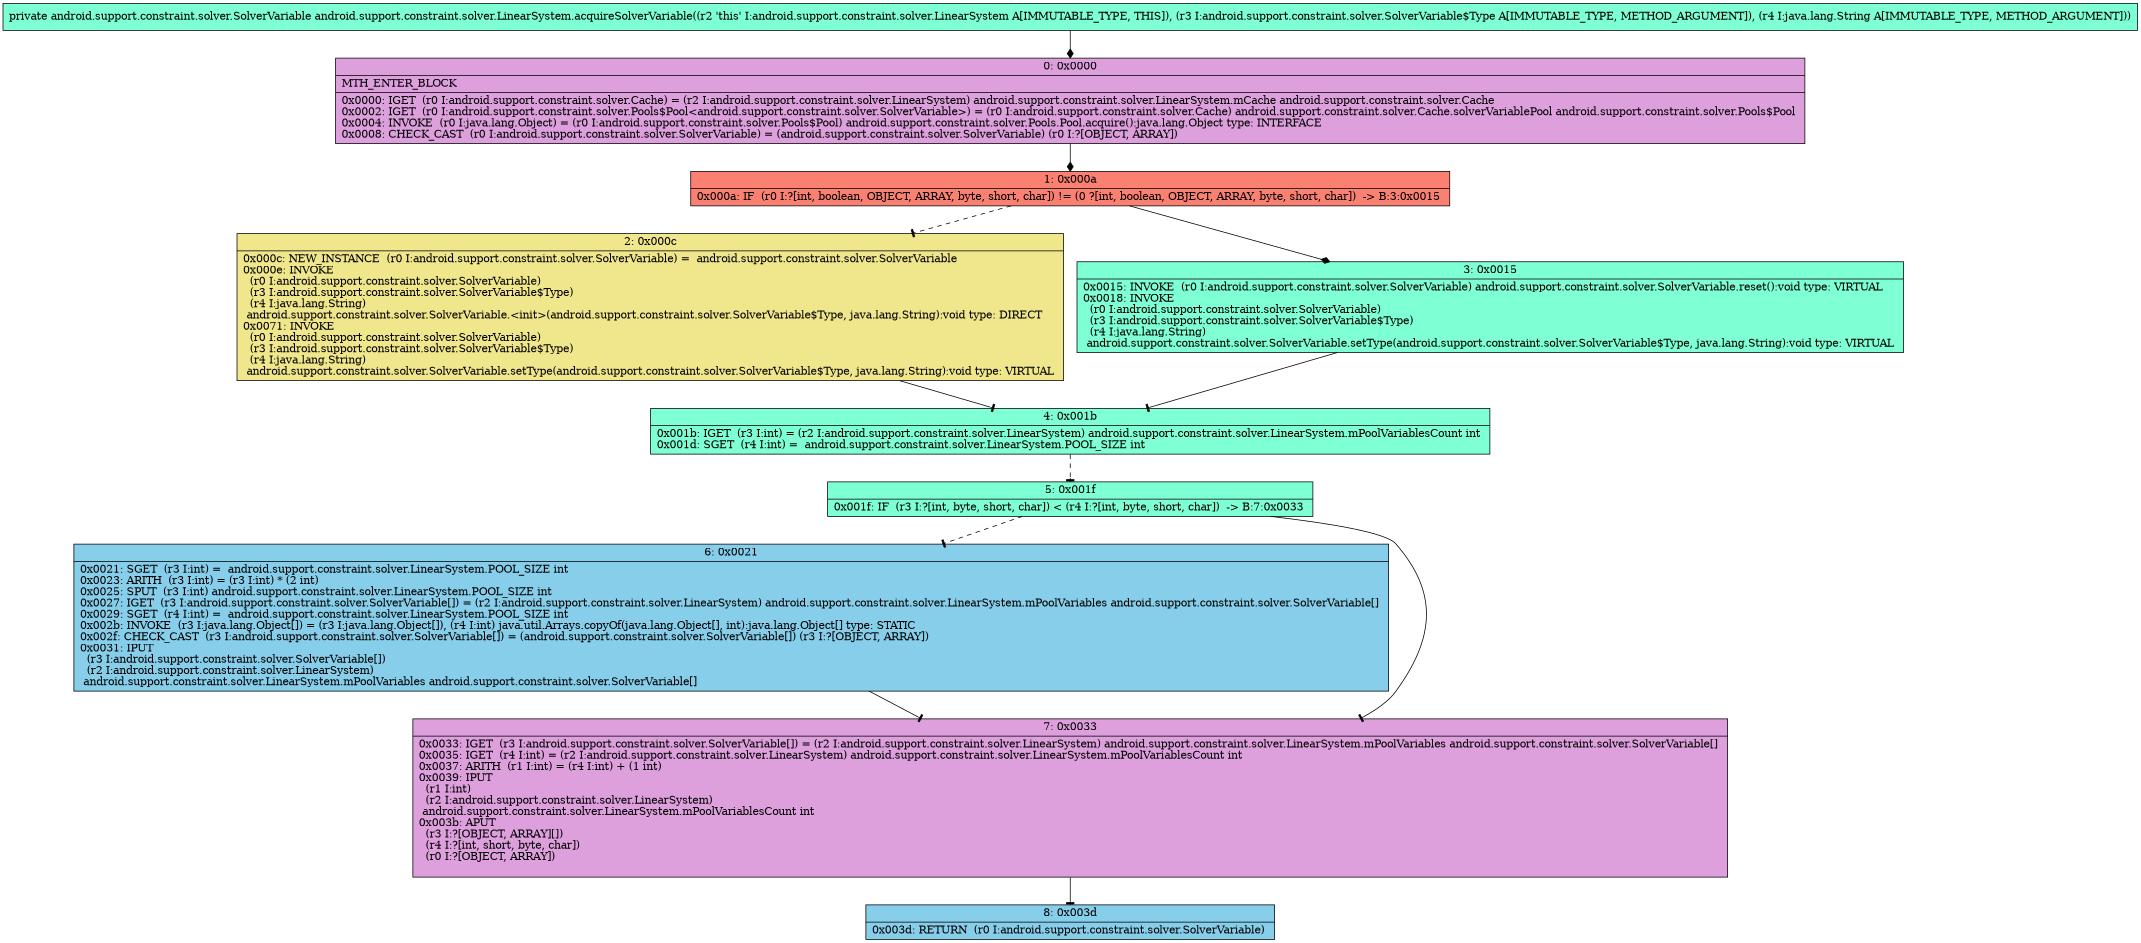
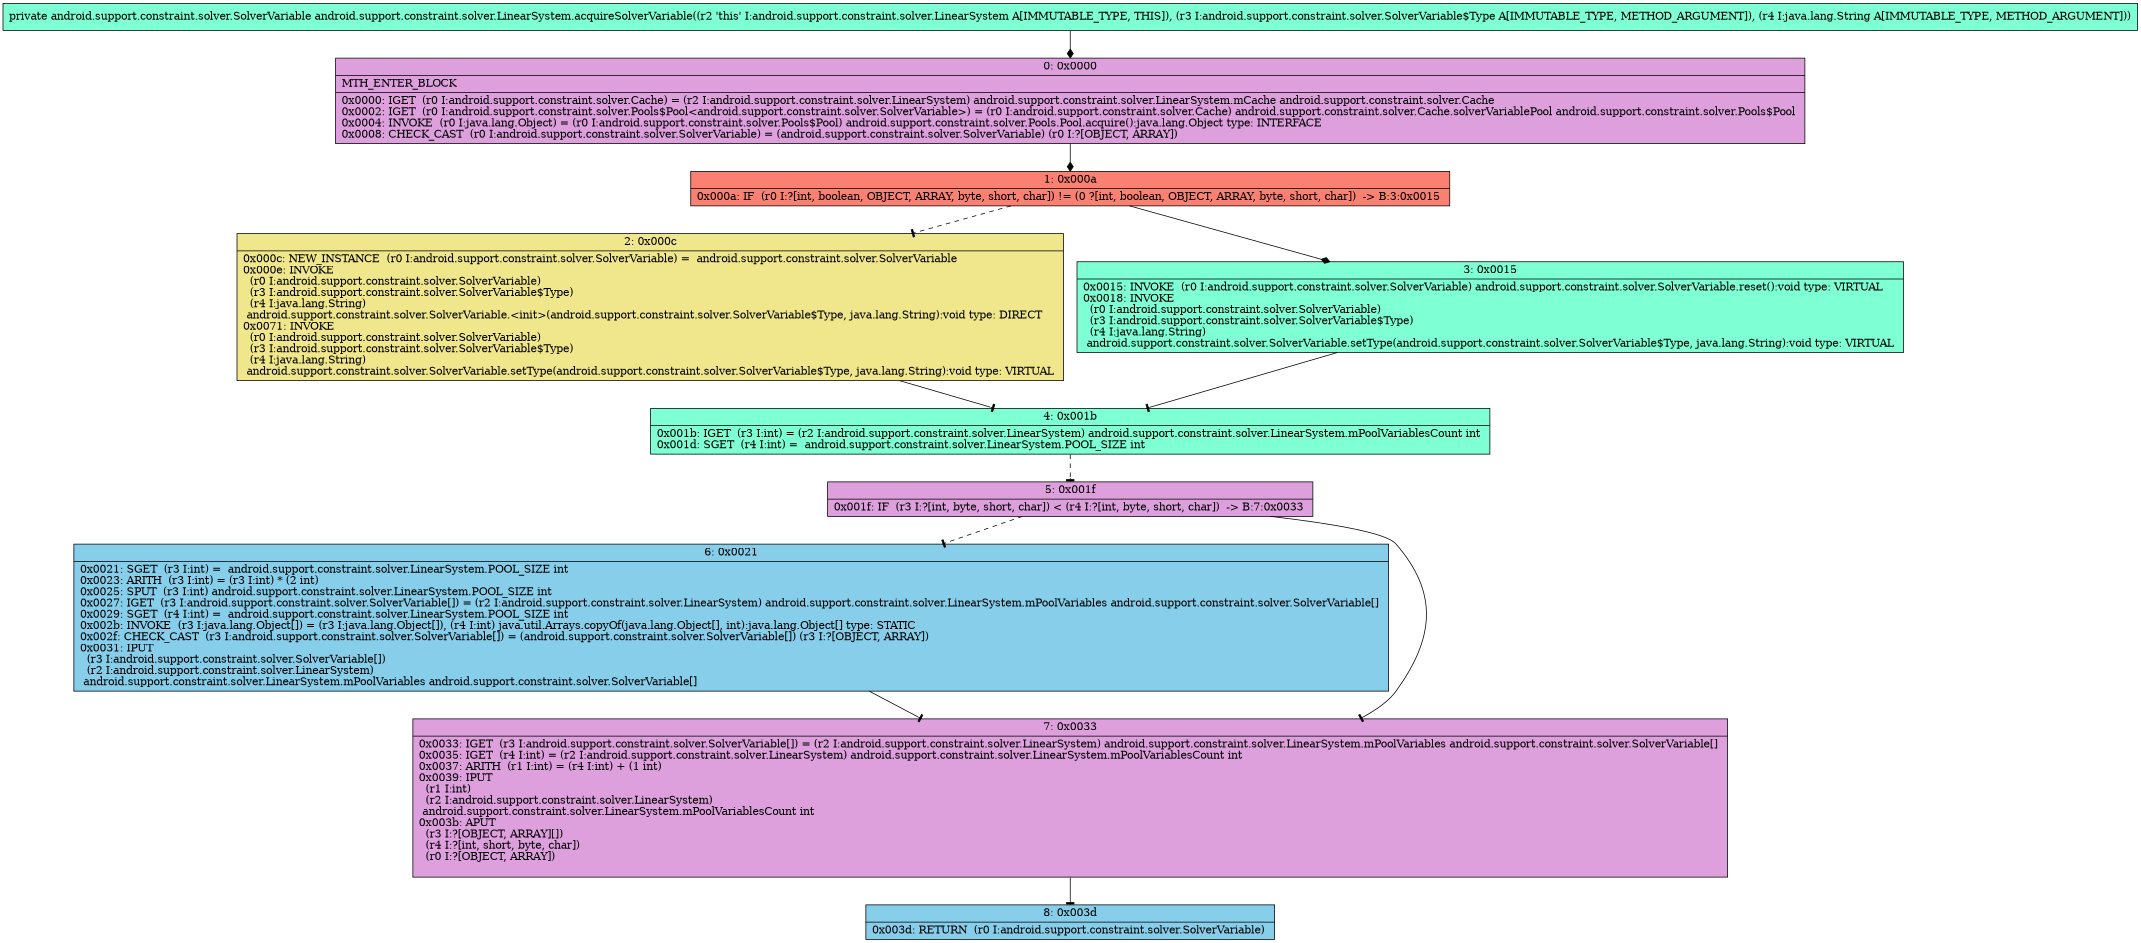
  digraph {
    node [fillcolor=plum shape=record style=filled]
    edge [arrowhead=tee]
    n1 [label="{0\:\ 0x0000|MTH_ENTER_BLOCK\l|0x0000: IGET  (r0 I:android.support.constraint.solver.Cache) = (r2 I:android.support.constraint.solver.LinearSystem) android.support.constraint.solver.LinearSystem.mCache android.support.constraint.solver.Cache \l0x0002: IGET  (r0 I:android.support.constraint.solver.Pools$Pool\<android.support.constraint.solver.SolverVariable\>) = (r0 I:android.support.constraint.solver.Cache) android.support.constraint.solver.Cache.solverVariablePool android.support.constraint.solver.Pools$Pool \l0x0004: INVOKE  (r0 I:java.lang.Object) = (r0 I:android.support.constraint.solver.Pools$Pool) android.support.constraint.solver.Pools.Pool.acquire():java.lang.Object type: INTERFACE \l0x0008: CHECK_CAST  (r0 I:android.support.constraint.solver.SolverVariable) = (android.support.constraint.solver.SolverVariable) (r0 I:?[OBJECT, ARRAY]) \l}"]
    n2 [fillcolor=salmon label="{1\:\ 0x000a|0x000a: IF  (r0 I:?[int, boolean, OBJECT, ARRAY, byte, short, char]) != (0 ?[int, boolean, OBJECT, ARRAY, byte, short, char])  \-\> B:3:0x0015 \l}"]
    n3 [fillcolor=khaki label="{2\:\ 0x000c|0x000c: NEW_INSTANCE  (r0 I:android.support.constraint.solver.SolverVariable) =  android.support.constraint.solver.SolverVariable \l0x000e: INVOKE  \l  (r0 I:android.support.constraint.solver.SolverVariable)\l  (r3 I:android.support.constraint.solver.SolverVariable$Type)\l  (r4 I:java.lang.String)\l android.support.constraint.solver.SolverVariable.\<init\>(android.support.constraint.solver.SolverVariable$Type, java.lang.String):void type: DIRECT \l0x0071: INVOKE  \l  (r0 I:android.support.constraint.solver.SolverVariable)\l  (r3 I:android.support.constraint.solver.SolverVariable$Type)\l  (r4 I:java.lang.String)\l android.support.constraint.solver.SolverVariable.setType(android.support.constraint.solver.SolverVariable$Type, java.lang.String):void type: VIRTUAL \l}"]
    n4 [fillcolor=aquamarine label="{3\:\ 0x0015|0x0015: INVOKE  (r0 I:android.support.constraint.solver.SolverVariable) android.support.constraint.solver.SolverVariable.reset():void type: VIRTUAL \l0x0018: INVOKE  \l  (r0 I:android.support.constraint.solver.SolverVariable)\l  (r3 I:android.support.constraint.solver.SolverVariable$Type)\l  (r4 I:java.lang.String)\l android.support.constraint.solver.SolverVariable.setType(android.support.constraint.solver.SolverVariable$Type, java.lang.String):void type: VIRTUAL \l}"]
    n5 [fillcolor=aquamarine label="{4\:\ 0x001b|0x001b: IGET  (r3 I:int) = (r2 I:android.support.constraint.solver.LinearSystem) android.support.constraint.solver.LinearSystem.mPoolVariablesCount int \l0x001d: SGET  (r4 I:int) =  android.support.constraint.solver.LinearSystem.POOL_SIZE int \l}"]
-   n6 [fillcolor=aquamarine label="{5\:\ 0x001f|0x001f: IF  (r3 I:?[int, byte, short, char]) \< (r4 I:?[int, byte, short, char])  \-\> B:7:0x0033 \l}"]
+   n6 [label="{5\:\ 0x001f|0x001f: IF  (r3 I:?[int, byte, short, char]) \< (r4 I:?[int, byte, short, char])  \-\> B:7:0x0033 \l}"]
    n7 [fillcolor=skyblue label="{6\:\ 0x0021|0x0021: SGET  (r3 I:int) =  android.support.constraint.solver.LinearSystem.POOL_SIZE int \l0x0023: ARITH  (r3 I:int) = (r3 I:int) * (2 int) \l0x0025: SPUT  (r3 I:int) android.support.constraint.solver.LinearSystem.POOL_SIZE int \l0x0027: IGET  (r3 I:android.support.constraint.solver.SolverVariable[]) = (r2 I:android.support.constraint.solver.LinearSystem) android.support.constraint.solver.LinearSystem.mPoolVariables android.support.constraint.solver.SolverVariable[] \l0x0029: SGET  (r4 I:int) =  android.support.constraint.solver.LinearSystem.POOL_SIZE int \l0x002b: INVOKE  (r3 I:java.lang.Object[]) = (r3 I:java.lang.Object[]), (r4 I:int) java.util.Arrays.copyOf(java.lang.Object[], int):java.lang.Object[] type: STATIC \l0x002f: CHECK_CAST  (r3 I:android.support.constraint.solver.SolverVariable[]) = (android.support.constraint.solver.SolverVariable[]) (r3 I:?[OBJECT, ARRAY]) \l0x0031: IPUT  \l  (r3 I:android.support.constraint.solver.SolverVariable[])\l  (r2 I:android.support.constraint.solver.LinearSystem)\l android.support.constraint.solver.LinearSystem.mPoolVariables android.support.constraint.solver.SolverVariable[] \l}"]
    n8 [label="{7\:\ 0x0033|0x0033: IGET  (r3 I:android.support.constraint.solver.SolverVariable[]) = (r2 I:android.support.constraint.solver.LinearSystem) android.support.constraint.solver.LinearSystem.mPoolVariables android.support.constraint.solver.SolverVariable[] \l0x0035: IGET  (r4 I:int) = (r2 I:android.support.constraint.solver.LinearSystem) android.support.constraint.solver.LinearSystem.mPoolVariablesCount int \l0x0037: ARITH  (r1 I:int) = (r4 I:int) + (1 int) \l0x0039: IPUT  \l  (r1 I:int)\l  (r2 I:android.support.constraint.solver.LinearSystem)\l android.support.constraint.solver.LinearSystem.mPoolVariablesCount int \l0x003b: APUT  \l  (r3 I:?[OBJECT, ARRAY][])\l  (r4 I:?[int, short, byte, char])\l  (r0 I:?[OBJECT, ARRAY])\l \l}"]
    n9 [fillcolor=skyblue label="{8\:\ 0x003d|0x003d: RETURN  (r0 I:android.support.constraint.solver.SolverVariable) \l}"]
    n10 [fillcolor=aquamarine label="{private android.support.constraint.solver.SolverVariable android.support.constraint.solver.LinearSystem.acquireSolverVariable((r2 'this' I:android.support.constraint.solver.LinearSystem A[IMMUTABLE_TYPE, THIS]), (r3 I:android.support.constraint.solver.SolverVariable$Type A[IMMUTABLE_TYPE, METHOD_ARGUMENT]), (r4 I:java.lang.String A[IMMUTABLE_TYPE, METHOD_ARGUMENT])) }"]
    n1 -> n2 [arrowhead=diamond]
    n2 -> n3 [style=dashed]
    n2 -> n4 [arrowhead=diamond]
    n3 -> n5
    n4 -> n5
    n5 -> n6 [style=dashed]
    n6 -> n7 [style=dashed]
    n6 -> n8
    n7 -> n8
    n8 -> n9
    n10 -> n1 [arrowhead=diamond]
  }
